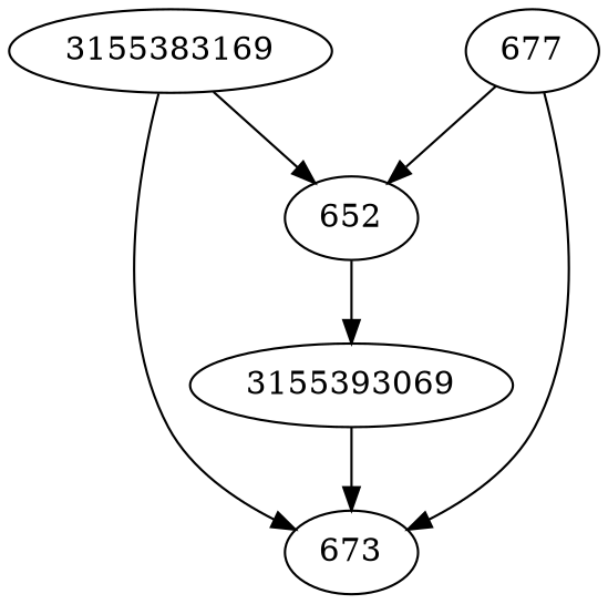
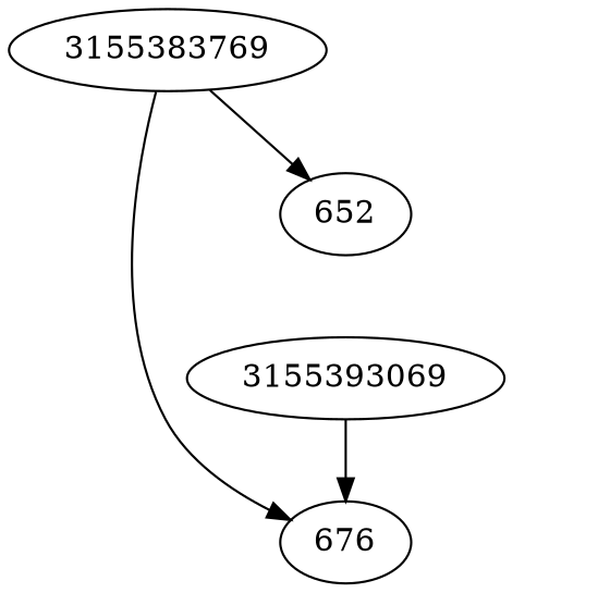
  strict digraph {
    n1 [label=652]
    3155393069
-   676 [label=673]
-   3155383169
-   677
-   n1 -> 3155393069
+   676
+   3155383169 [label=3155383769]
    3155393069 -> 676
    3155383169 -> n1
    3155383169 -> 676
-   677 -> n1
-   677 -> 676
  }
